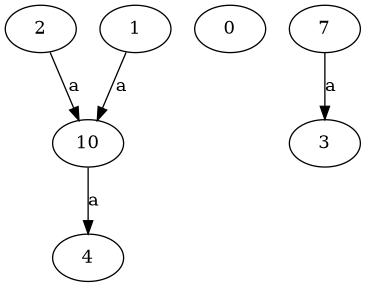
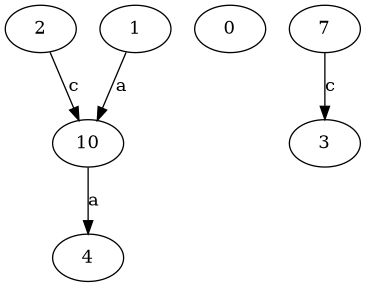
  strict digraph {
    2
    10
    4
    0
    7
    3
    1
-   2 -> 10 [label=a]
+   2 -> 10 [label=c]
    10 -> 4 [label=a]
-   7 -> 3 [label=a]
+   7 -> 3 [label=c]
    1 -> 10 [label=a]
  }
